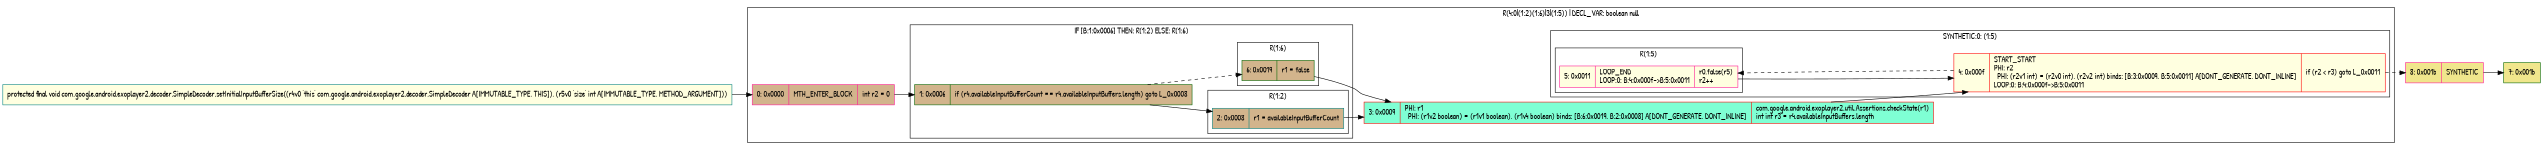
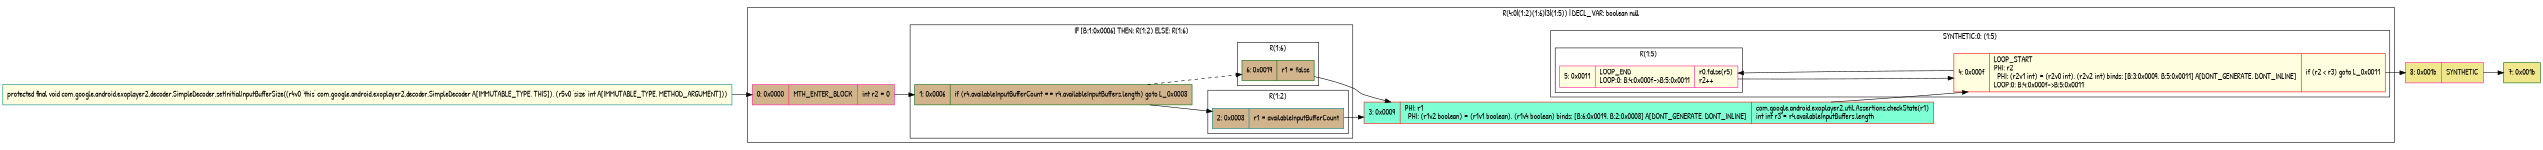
  digraph {
    fontname="Patrick Hand"
    rankdir=LR
    node [color=darkgreen fillcolor=tan fontname="Patrick Hand" shape=record style=filled]
    edge [fontname="Patrick Hand"]
    n1 [color=teal label="{2\:\ 0x0008|r1 = availableInputBufferCount\l}"]
    n2 [label="{6\:\ 0x0019|r1 = false\l}"]
    n3 [label="{1\:\ 0x0006|if (r4.availableInputBufferCount == r4.availableInputBuffers.length) goto L_0x0008\l}"]
    n4 [color=deeppink fillcolor=lightyellow label="{5\:\ 0x0011|LOOP_END\lLOOP:0: B:4:0x000f\-\>B:5:0x0011\l|r0.false(r5)\lr2++\l}"]
-   n5 [color=red fillcolor=lightyellow label="{4\:\ 0x000f|START_START\lPHI: r2 \l  PHI: (r2v1 int) = (r2v0 int), (r2v2 int) binds: [B:3:0x0009, B:5:0x0011] A[DONT_GENERATE, DONT_INLINE]\lLOOP:0: B:4:0x000f\-\>B:5:0x0011\l|if (r2 \< r3) goto L_0x0011\l}"]
+   n5 [color=red fillcolor=lightyellow label="{4\:\ 0x000f|LOOP_START\lPHI: r2 \l  PHI: (r2v1 int) = (r2v0 int), (r2v2 int) binds: [B:3:0x0009, B:5:0x0011] A[DONT_GENERATE, DONT_INLINE]\lLOOP:0: B:4:0x000f\-\>B:5:0x0011\l|if (r2 \< r3) goto L_0x0011\l}"]
    n6 [color=deeppink label="{0\:\ 0x0000|MTH_ENTER_BLOCK\l|int r2 = 0\l}"]
    n7 [color=red fillcolor=aquamarine label="{3\:\ 0x0009|PHI: r1 \l  PHI: (r1v2 boolean) = (r1v1 boolean), (r1v4 boolean) binds: [B:6:0x0019, B:2:0x0008] A[DONT_GENERATE, DONT_INLINE]\l|com.google.android.exoplayer2.util.Assertions.checkState(r1)\lint int r3 = r4.availableInputBuffers.length\l}"]
    n8 [color=deeppink fillcolor=khaki label="{8\:\ 0x001b|SYNTHETIC\l}"]
    n9 [fillcolor=khaki label="{7\:\ 0x001b}"]
    n10 [color=teal fillcolor=lightyellow label="{protected final void com.google.android.exoplayer2.decoder.SimpleDecoder.setInitialInputBufferSize((r4v0 'this' com.google.android.exoplayer2.decoder.SimpleDecoder A[IMMUTABLE_TYPE, THIS]), (r5v0 'size' int A[IMMUTABLE_TYPE, METHOD_ARGUMENT])) }"]
    subgraph cluster_1 {
      label="R(4:0|(1:2)(1:6)|3|(1:5)) | DECL_VAR: boolean null\l"
      n6
      n7
      subgraph cluster_2 {
        label="IF [B:1:0x0006] THEN: R(1:2) ELSE: R(1:6)"
        n3
        subgraph cluster_3 {
          label="R(1:2)"
          n1
        }
        subgraph cluster_4 {
          label="R(1:6)"
          n2
        }
      }
      subgraph cluster_5 {
        label="SYNTHETIC:0: (1:5)"
        n5
        subgraph cluster_6 {
          label="R(1:5)"
          n4
        }
      }
    }
    n1 -> n7
    n2 -> n7
    n3 -> n1
    n3 -> n2 [style=dashed]
    n4 -> n5
-   n5 -> n4 [style=dashed]
-   n5 -> n8 [style=dashed]
+   n5 -> n4
+   n5 -> n8 [style=solid]
    n6 -> n3
    n7 -> n5
    n8 -> n9
    n10 -> n6
  }
